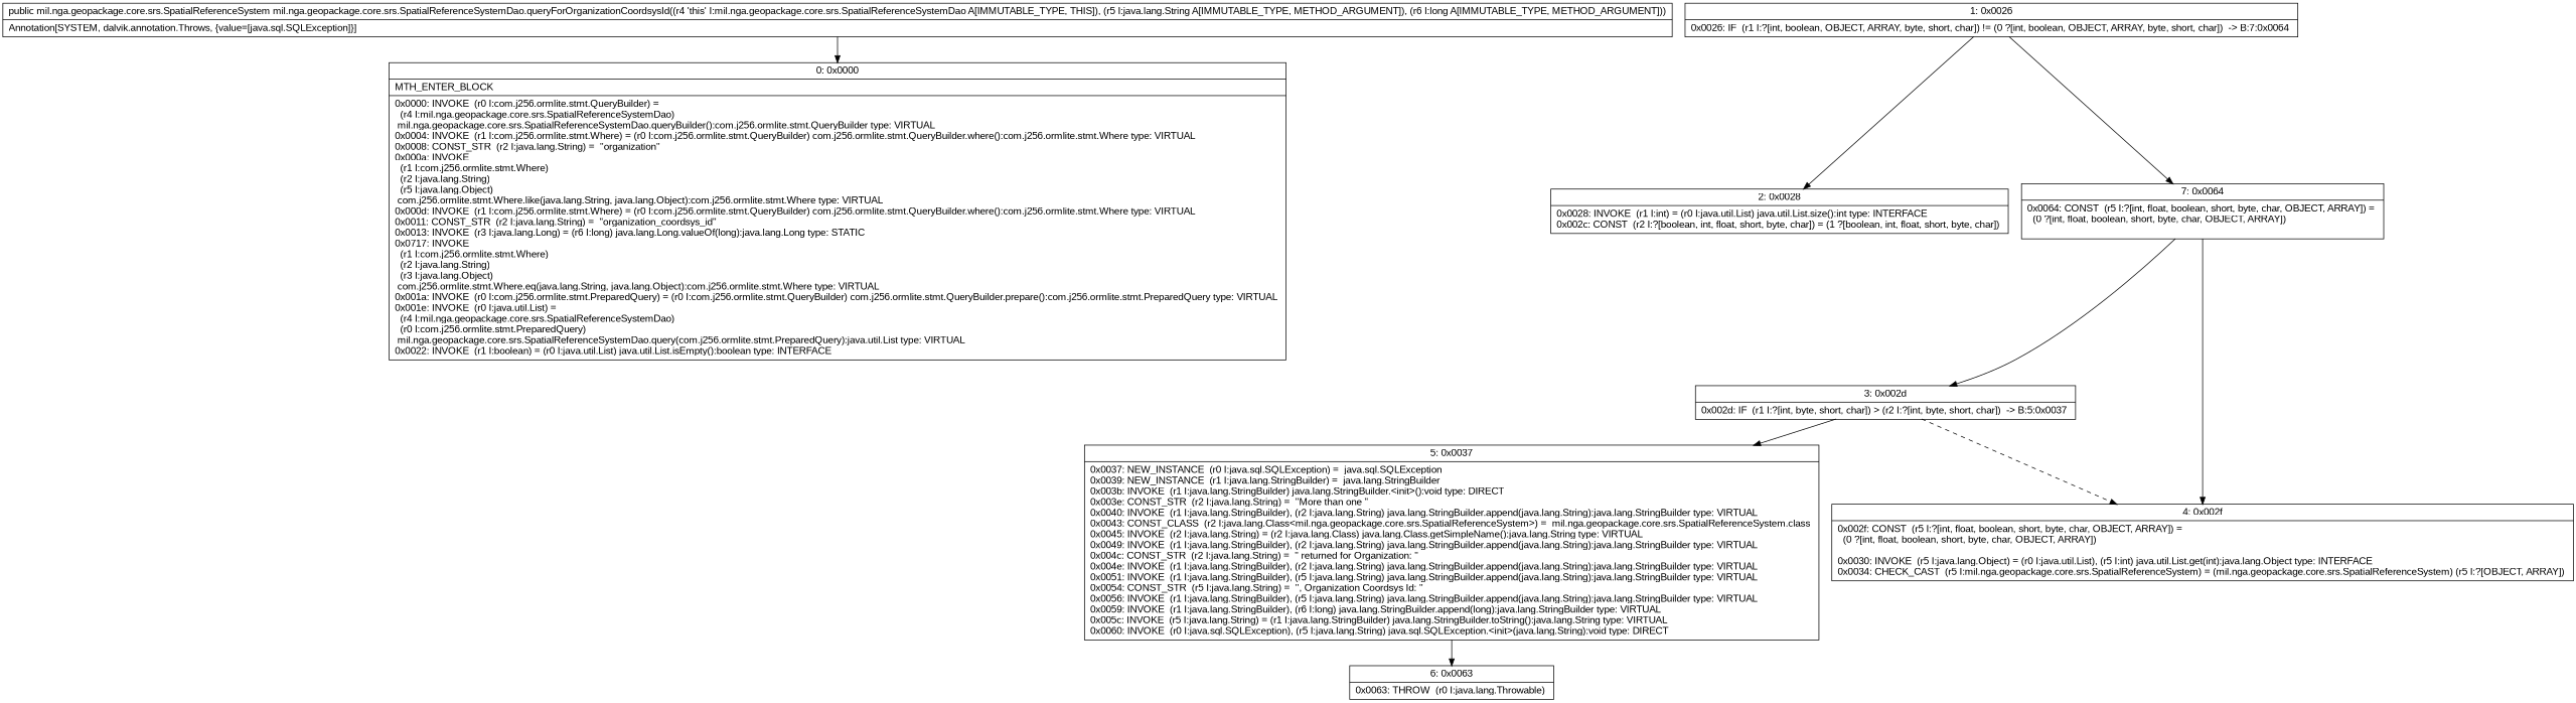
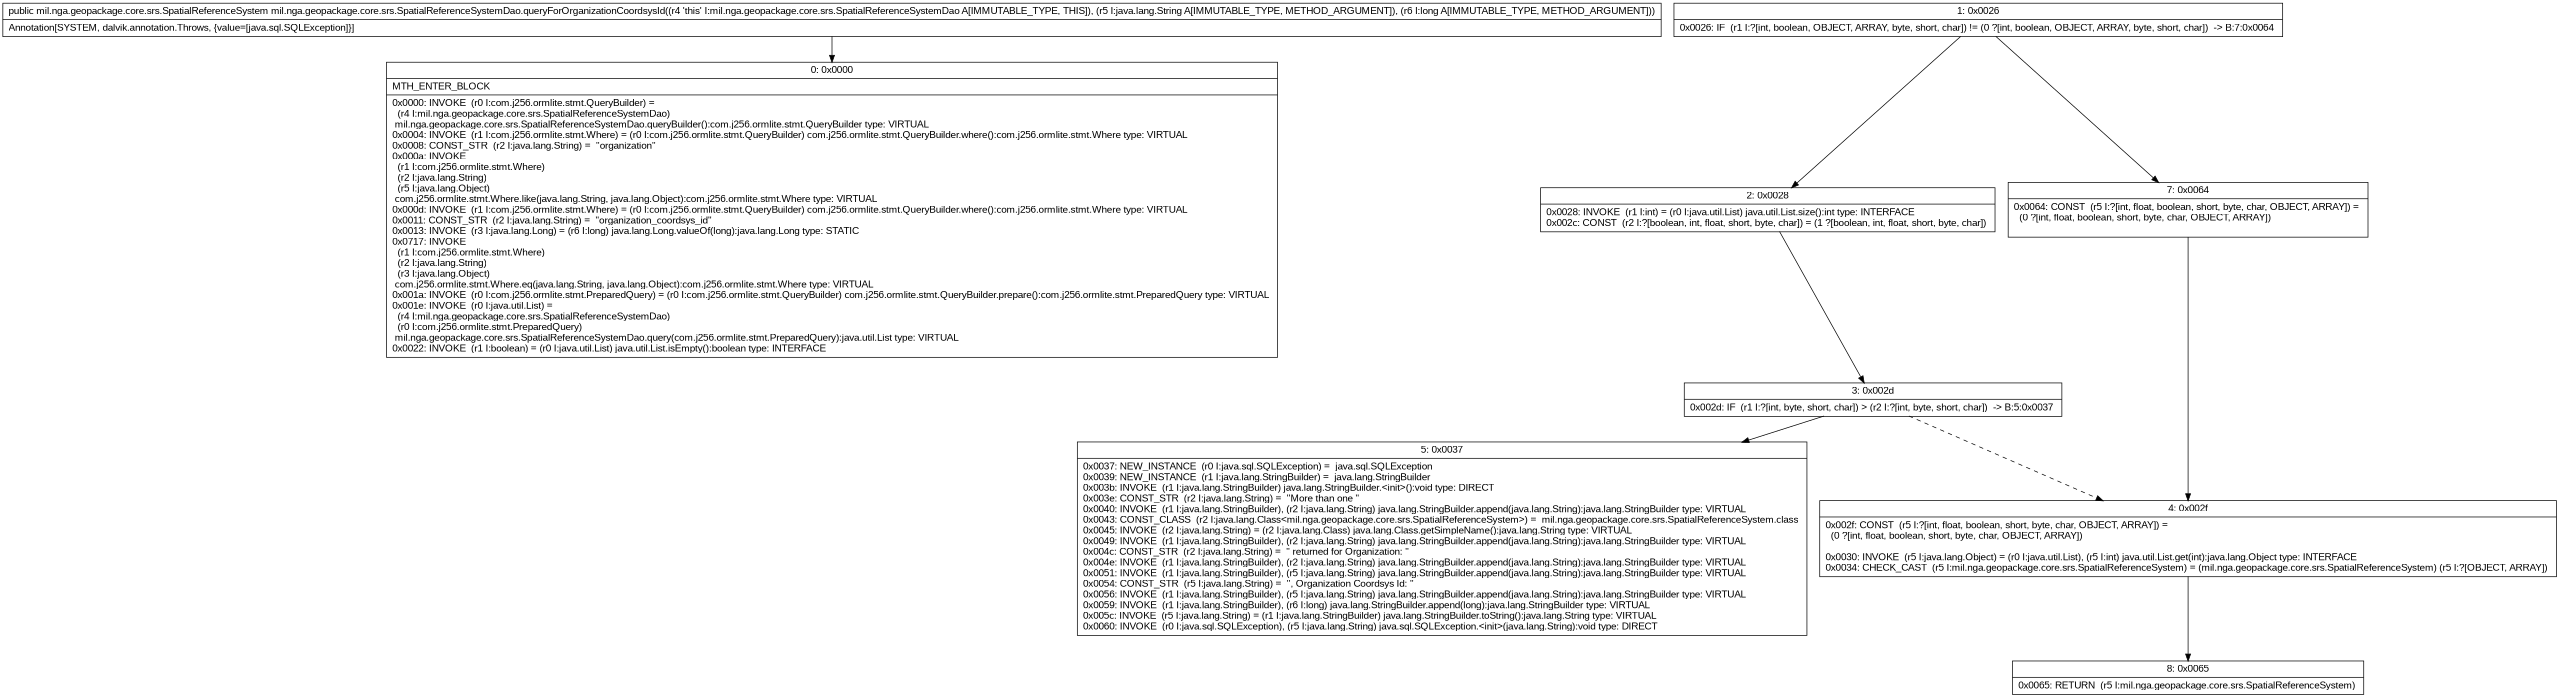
  digraph {
    fontname="Liberation Sans"
    node [fontname="Liberation Sans" shape=record]
    edge [fontname="Liberation Sans"]
    n1 [label="{0\:\ 0x0000|MTH_ENTER_BLOCK\l|0x0000: INVOKE  (r0 I:com.j256.ormlite.stmt.QueryBuilder) = \l  (r4 I:mil.nga.geopackage.core.srs.SpatialReferenceSystemDao)\l mil.nga.geopackage.core.srs.SpatialReferenceSystemDao.queryBuilder():com.j256.ormlite.stmt.QueryBuilder type: VIRTUAL \l0x0004: INVOKE  (r1 I:com.j256.ormlite.stmt.Where) = (r0 I:com.j256.ormlite.stmt.QueryBuilder) com.j256.ormlite.stmt.QueryBuilder.where():com.j256.ormlite.stmt.Where type: VIRTUAL \l0x0008: CONST_STR  (r2 I:java.lang.String) =  \"organization\" \l0x000a: INVOKE  \l  (r1 I:com.j256.ormlite.stmt.Where)\l  (r2 I:java.lang.String)\l  (r5 I:java.lang.Object)\l com.j256.ormlite.stmt.Where.like(java.lang.String, java.lang.Object):com.j256.ormlite.stmt.Where type: VIRTUAL \l0x000d: INVOKE  (r1 I:com.j256.ormlite.stmt.Where) = (r0 I:com.j256.ormlite.stmt.QueryBuilder) com.j256.ormlite.stmt.QueryBuilder.where():com.j256.ormlite.stmt.Where type: VIRTUAL \l0x0011: CONST_STR  (r2 I:java.lang.String) =  \"organization_coordsys_id\" \l0x0013: INVOKE  (r3 I:java.lang.Long) = (r6 I:long) java.lang.Long.valueOf(long):java.lang.Long type: STATIC \l0x0717: INVOKE  \l  (r1 I:com.j256.ormlite.stmt.Where)\l  (r2 I:java.lang.String)\l  (r3 I:java.lang.Object)\l com.j256.ormlite.stmt.Where.eq(java.lang.String, java.lang.Object):com.j256.ormlite.stmt.Where type: VIRTUAL \l0x001a: INVOKE  (r0 I:com.j256.ormlite.stmt.PreparedQuery) = (r0 I:com.j256.ormlite.stmt.QueryBuilder) com.j256.ormlite.stmt.QueryBuilder.prepare():com.j256.ormlite.stmt.PreparedQuery type: VIRTUAL \l0x001e: INVOKE  (r0 I:java.util.List) = \l  (r4 I:mil.nga.geopackage.core.srs.SpatialReferenceSystemDao)\l  (r0 I:com.j256.ormlite.stmt.PreparedQuery)\l mil.nga.geopackage.core.srs.SpatialReferenceSystemDao.query(com.j256.ormlite.stmt.PreparedQuery):java.util.List type: VIRTUAL \l0x0022: INVOKE  (r1 I:boolean) = (r0 I:java.util.List) java.util.List.isEmpty():boolean type: INTERFACE \l}"]
    n2 [label="{1\:\ 0x0026|0x0026: IF  (r1 I:?[int, boolean, OBJECT, ARRAY, byte, short, char]) != (0 ?[int, boolean, OBJECT, ARRAY, byte, short, char])  \-\> B:7:0x0064 \l}"]
    n3 [label="{2\:\ 0x0028|0x0028: INVOKE  (r1 I:int) = (r0 I:java.util.List) java.util.List.size():int type: INTERFACE \l0x002c: CONST  (r2 I:?[boolean, int, float, short, byte, char]) = (1 ?[boolean, int, float, short, byte, char]) \l}"]
    n4 [label="{7\:\ 0x0064|0x0064: CONST  (r5 I:?[int, float, boolean, short, byte, char, OBJECT, ARRAY]) = \l  (0 ?[int, float, boolean, short, byte, char, OBJECT, ARRAY])\l \l}"]
    n5 [label="{3\:\ 0x002d|0x002d: IF  (r1 I:?[int, byte, short, char]) \> (r2 I:?[int, byte, short, char])  \-\> B:5:0x0037 \l}"]
    n6 [label="{4\:\ 0x002f|0x002f: CONST  (r5 I:?[int, float, boolean, short, byte, char, OBJECT, ARRAY]) = \l  (0 ?[int, float, boolean, short, byte, char, OBJECT, ARRAY])\l \l0x0030: INVOKE  (r5 I:java.lang.Object) = (r0 I:java.util.List), (r5 I:int) java.util.List.get(int):java.lang.Object type: INTERFACE \l0x0034: CHECK_CAST  (r5 I:mil.nga.geopackage.core.srs.SpatialReferenceSystem) = (mil.nga.geopackage.core.srs.SpatialReferenceSystem) (r5 I:?[OBJECT, ARRAY]) \l}"]
    n7 [label="{5\:\ 0x0037|0x0037: NEW_INSTANCE  (r0 I:java.sql.SQLException) =  java.sql.SQLException \l0x0039: NEW_INSTANCE  (r1 I:java.lang.StringBuilder) =  java.lang.StringBuilder \l0x003b: INVOKE  (r1 I:java.lang.StringBuilder) java.lang.StringBuilder.\<init\>():void type: DIRECT \l0x003e: CONST_STR  (r2 I:java.lang.String) =  \"More than one \" \l0x0040: INVOKE  (r1 I:java.lang.StringBuilder), (r2 I:java.lang.String) java.lang.StringBuilder.append(java.lang.String):java.lang.StringBuilder type: VIRTUAL \l0x0043: CONST_CLASS  (r2 I:java.lang.Class\<mil.nga.geopackage.core.srs.SpatialReferenceSystem\>) =  mil.nga.geopackage.core.srs.SpatialReferenceSystem.class \l0x0045: INVOKE  (r2 I:java.lang.String) = (r2 I:java.lang.Class) java.lang.Class.getSimpleName():java.lang.String type: VIRTUAL \l0x0049: INVOKE  (r1 I:java.lang.StringBuilder), (r2 I:java.lang.String) java.lang.StringBuilder.append(java.lang.String):java.lang.StringBuilder type: VIRTUAL \l0x004c: CONST_STR  (r2 I:java.lang.String) =  \" returned for Organization: \" \l0x004e: INVOKE  (r1 I:java.lang.StringBuilder), (r2 I:java.lang.String) java.lang.StringBuilder.append(java.lang.String):java.lang.StringBuilder type: VIRTUAL \l0x0051: INVOKE  (r1 I:java.lang.StringBuilder), (r5 I:java.lang.String) java.lang.StringBuilder.append(java.lang.String):java.lang.StringBuilder type: VIRTUAL \l0x0054: CONST_STR  (r5 I:java.lang.String) =  \", Organization Coordsys Id: \" \l0x0056: INVOKE  (r1 I:java.lang.StringBuilder), (r5 I:java.lang.String) java.lang.StringBuilder.append(java.lang.String):java.lang.StringBuilder type: VIRTUAL \l0x0059: INVOKE  (r1 I:java.lang.StringBuilder), (r6 I:long) java.lang.StringBuilder.append(long):java.lang.StringBuilder type: VIRTUAL \l0x005c: INVOKE  (r5 I:java.lang.String) = (r1 I:java.lang.StringBuilder) java.lang.StringBuilder.toString():java.lang.String type: VIRTUAL \l0x0060: INVOKE  (r0 I:java.sql.SQLException), (r5 I:java.lang.String) java.sql.SQLException.\<init\>(java.lang.String):void type: DIRECT \l}"]
-   n9 [label="{6\:\ 0x0063|0x0063: THROW  (r0 I:java.lang.Throwable) \l}"]
+   n8 [label="{8\:\ 0x0065|0x0065: RETURN  (r5 I:mil.nga.geopackage.core.srs.SpatialReferenceSystem) \l}"]
    n10 [label="{public mil.nga.geopackage.core.srs.SpatialReferenceSystem mil.nga.geopackage.core.srs.SpatialReferenceSystemDao.queryForOrganizationCoordsysId((r4 'this' I:mil.nga.geopackage.core.srs.SpatialReferenceSystemDao A[IMMUTABLE_TYPE, THIS]), (r5 I:java.lang.String A[IMMUTABLE_TYPE, METHOD_ARGUMENT]), (r6 I:long A[IMMUTABLE_TYPE, METHOD_ARGUMENT]))  | Annotation[SYSTEM, dalvik.annotation.Throws, \{value=[java.sql.SQLException]\}]\l}"]
    n2 -> n3 [style=solid]
    n2 -> n4
-   n4 -> n5
+   n3 -> n5
    n4 -> n6
    n5 -> n6 [style=dashed]
    n5 -> n7
-   n7 -> n9
+   n6 -> n8
    n10 -> n1
  }
